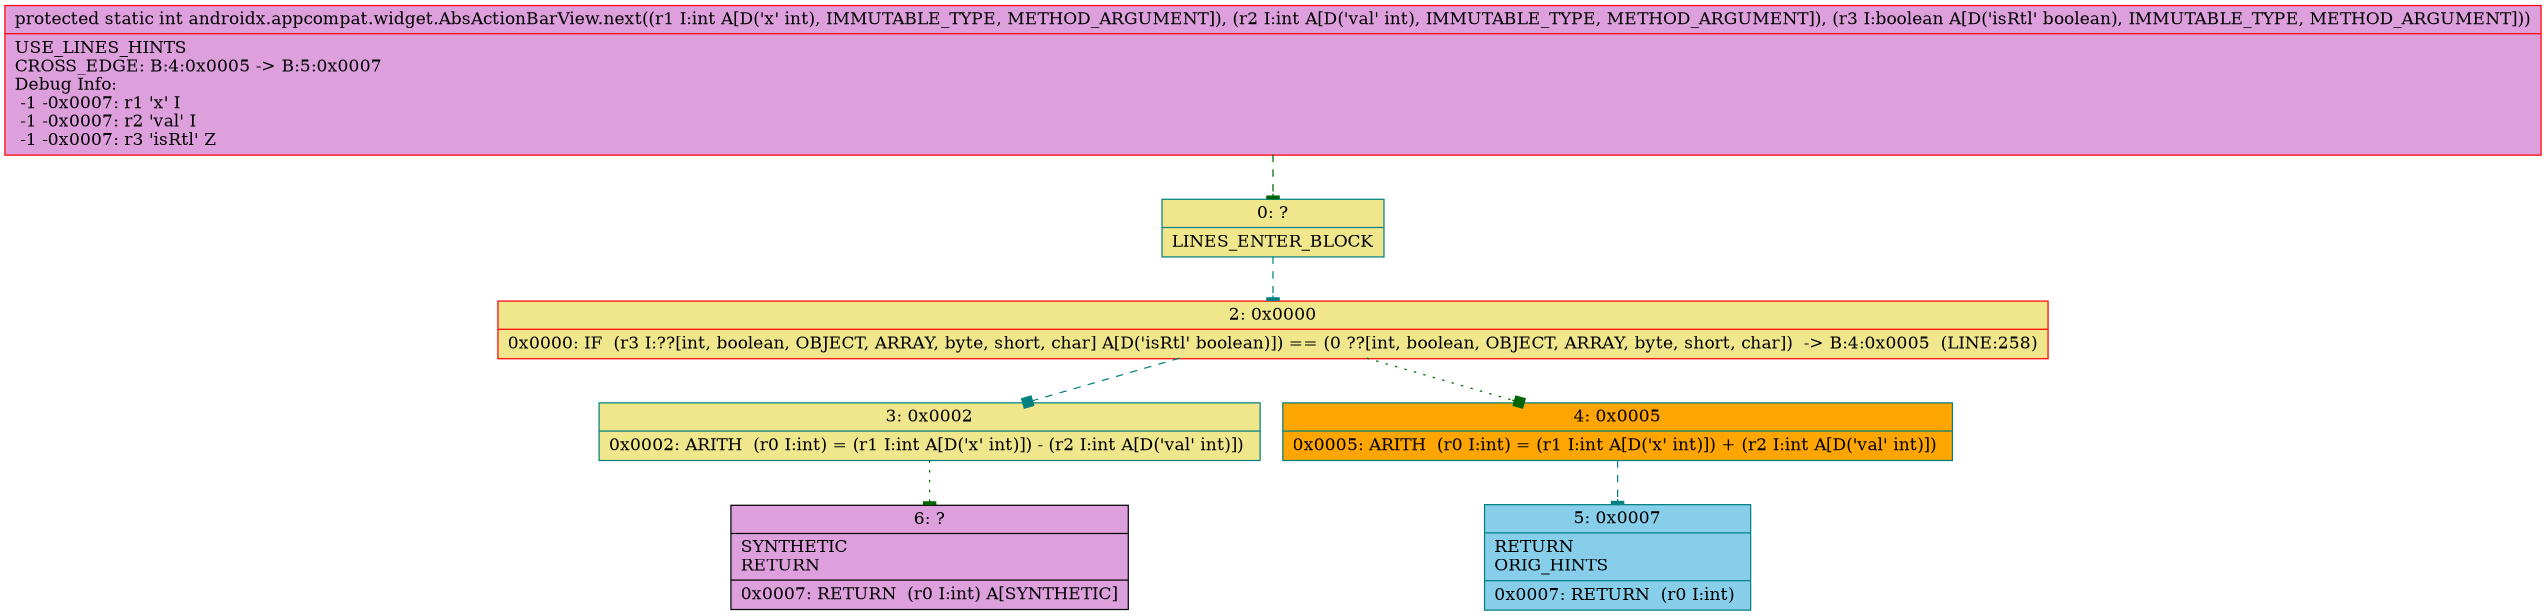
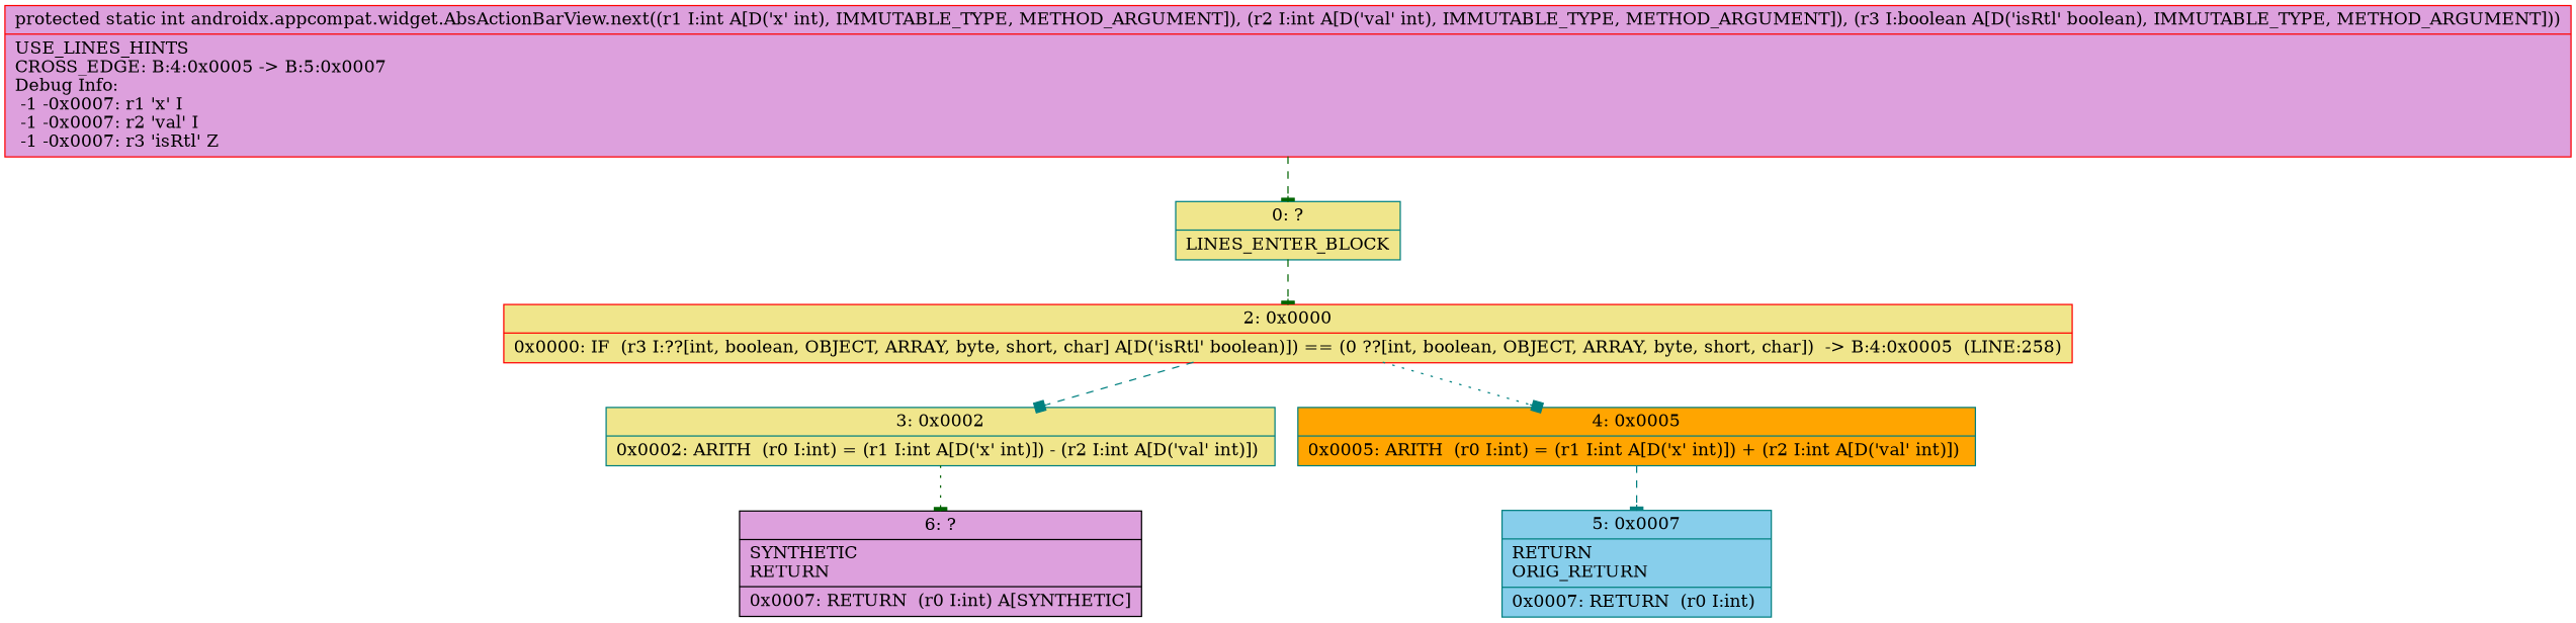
  digraph {
    node [color=teal fillcolor=khaki shape=record style=filled]
    edge [arrowhead=tee color=teal style=dashed]
    n1 [label="{0\:\ ?|LINES_ENTER_BLOCK\l}"]
    n2 [color=red label="{2\:\ 0x0000|0x0000: IF  (r3 I:??[int, boolean, OBJECT, ARRAY, byte, short, char] A[D('isRtl' boolean)]) == (0 ??[int, boolean, OBJECT, ARRAY, byte, short, char])  \-\> B:4:0x0005  (LINE:258)\l}"]
    n3 [label="{3\:\ 0x0002|0x0002: ARITH  (r0 I:int) = (r1 I:int A[D('x' int)]) \- (r2 I:int A[D('val' int)]) \l}"]
    n4 [fillcolor=orange label="{4\:\ 0x0005|0x0005: ARITH  (r0 I:int) = (r1 I:int A[D('x' int)]) + (r2 I:int A[D('val' int)]) \l}"]
    n5 [color=black fillcolor=plum label="{6\:\ ?|SYNTHETIC\lRETURN\l|0x0007: RETURN  (r0 I:int) A[SYNTHETIC]\l}"]
-   n6 [fillcolor=skyblue label="{5\:\ 0x0007|RETURN\lORIG_HINTS\l|0x0007: RETURN  (r0 I:int) \l}"]
+   n6 [fillcolor=skyblue label="{5\:\ 0x0007|RETURN\lORIG_RETURN\l|0x0007: RETURN  (r0 I:int) \l}"]
    n7 [color=red fillcolor=plum label="{protected static int androidx.appcompat.widget.AbsActionBarView.next((r1 I:int A[D('x' int), IMMUTABLE_TYPE, METHOD_ARGUMENT]), (r2 I:int A[D('val' int), IMMUTABLE_TYPE, METHOD_ARGUMENT]), (r3 I:boolean A[D('isRtl' boolean), IMMUTABLE_TYPE, METHOD_ARGUMENT]))  | USE_LINES_HINTS\lCROSS_EDGE: B:4:0x0005 \-\> B:5:0x0007\lDebug Info:\l  \-1 \-0x0007: r1 'x' I\l  \-1 \-0x0007: r2 'val' I\l  \-1 \-0x0007: r3 'isRtl' Z\l}"]
-   n1 -> n2
+   n1 -> n2 [color=darkgreen]
    n2 -> n3 [arrowhead=box]
-   n2 -> n4 [arrowhead=box color=darkgreen style=dotted]
+   n2 -> n4 [arrowhead=box style=dotted]
    n3 -> n5 [color=darkgreen style=dotted]
    n4 -> n6
    n7 -> n1 [color=darkgreen]
  }
